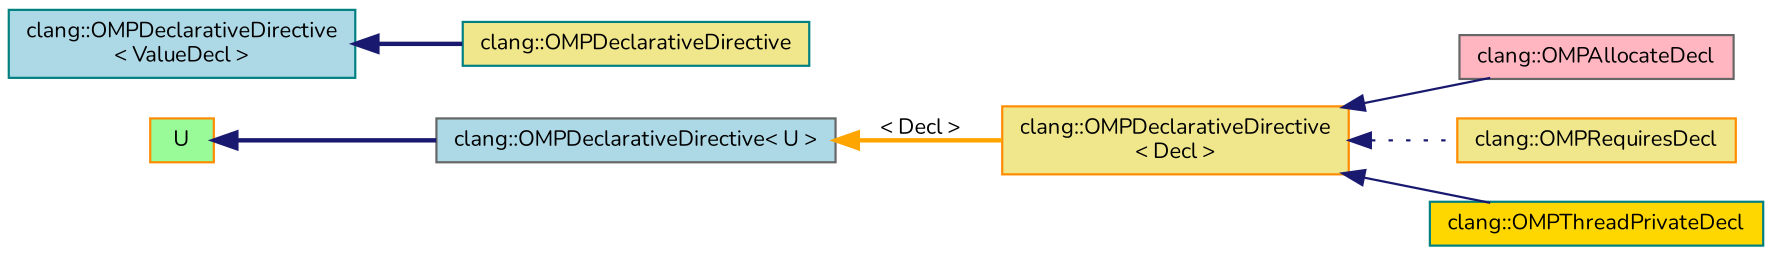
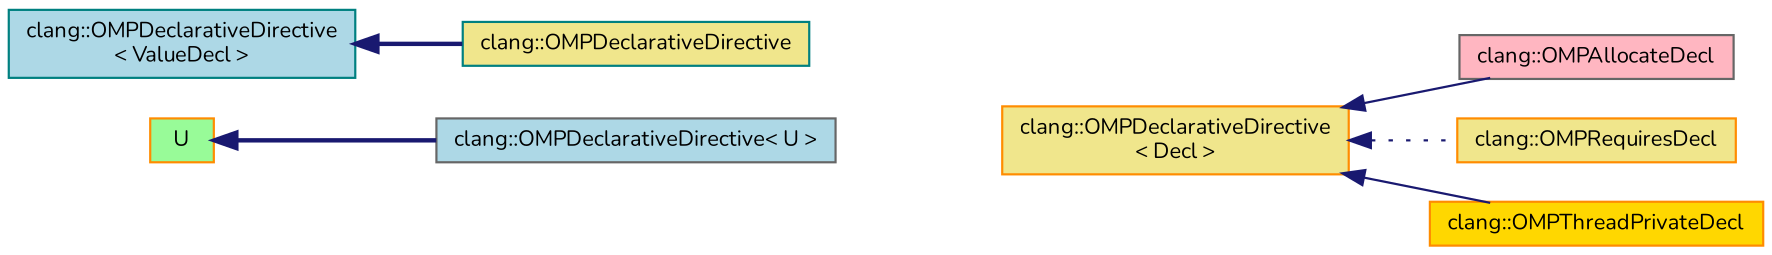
  digraph {
    fontname=Nunito
    rankdir=LR
    node [color=darkorange fillcolor=khaki fontname=Nunito fontsize=10 shape=record style=filled]
    edge [color=midnightblue dir=back fontname=Nunito fontsize=10 labelfontname=Helvetica labelfontsize=10 style=bold]
    n1 [color=gray40 fillcolor=lightblue fontcolor=black height=0.2 label="clang::OMPDeclarativeDirective\< U \>" width=0.4]
    n2 [height=0.2 label="clang::OMPDeclarativeDirective\l\< Decl \>" width=0.4]
    n3 [color=gray40 fillcolor=lightpink height=0.2 label="clang::OMPAllocateDecl" width=0.4]
    n4 [height=0.2 label="clang::OMPRequiresDecl" width=0.4]
-   n5 [color=teal fillcolor=gold height=0.2 label="clang::OMPThreadPrivateDecl" width=0.4]
+   n5 [fillcolor=gold height=0.2 label="clang::OMPThreadPrivateDecl" width=0.4]
    n6 [color=teal fillcolor=lightblue height=0.2 label="clang::OMPDeclarativeDirective\l\< ValueDecl \>" width=0.4]
    n7 [color=teal height=0.2 label="clang::OMPDeclarativeDirective" width=0.4]
    n8 [fillcolor=palegreen height=0.2 label=U width=0.4]
-   n1 -> n2 [color=orange label=" \< Decl \>"]
    n2 -> n3 [style=solid]
    n2 -> n4 [style=dotted]
    n2 -> n5 [style=solid]
    n6 -> n7
    n8 -> n1
  }
